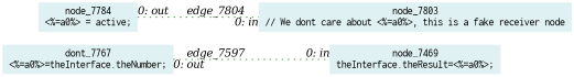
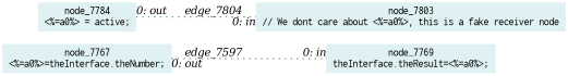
  digraph {
    rankdir=LR
    node [color="#dff1f2" fontname=Courier shape=box style=filled]
    edge [arrowHead=none arrowsize=1 color=darkgreen dir=none fontname="Times-Italic" headlabel="0: in" style=dotted taillabel="0: out"]
-   n1 [label="dont_7767\n<%=a0%>=theInterface.theNumber;\n"]
-   n2 [label="node_7469\ntheInterface.theResult=<%=a0%>;\n"]
+   n1 [label="node_7767\n<%=a0%>=theInterface.theNumber;\n"]
+   n2 [label="node_7769\ntheInterface.theResult=<%=a0%>;\n"]
    n3 [label="node_7784\n<%=a0%> = active;\n"]
    n4 [label="node_7803\n// We dont care about <%=a0%>, this is a fake receiver node\n"]
    n1 -> n2 [label=edge_7597]
    n3 -> n4 [label=edge_7804]
  }
